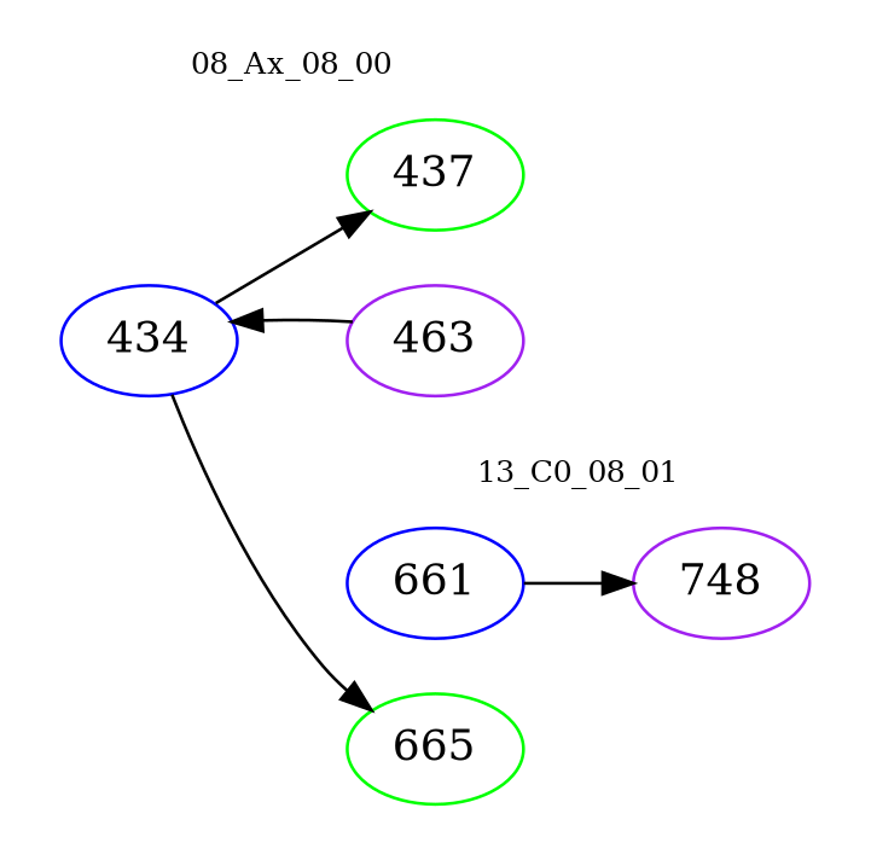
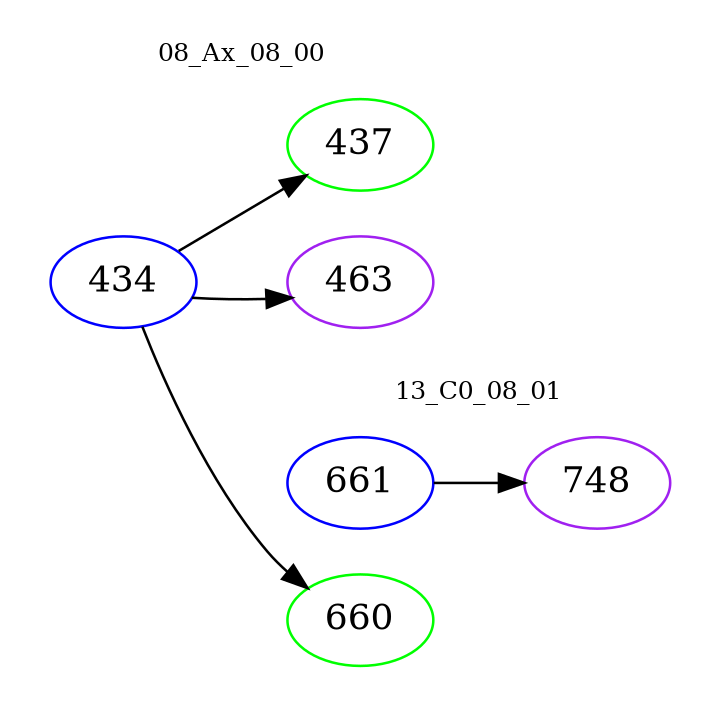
  digraph {
    rankdir=LR
    node [color=blue]
    edge [color=black]
    n1 [label=434]
    n2 [color=purple label=463]
    n3 [color=green label=437]
    n4 [label=661]
-   n5 [color=green label=665]
+   n5 [color=green label=660]
    n6 [color=purple label=748]
    subgraph cluster_1 {
      color=white
      fontsize=10
      label="08_Ax_08_00"
      n1
      n2
      n3
    }
    subgraph cluster_2 {
      color=white
      fontsize=10
      label="13_C0_08_01"
      n4
      n5
      n6
    }
-   n2 -> n1
+   n1 -> n2
    n1 -> n3
    n1 -> n5
    n4 -> n6
  }
